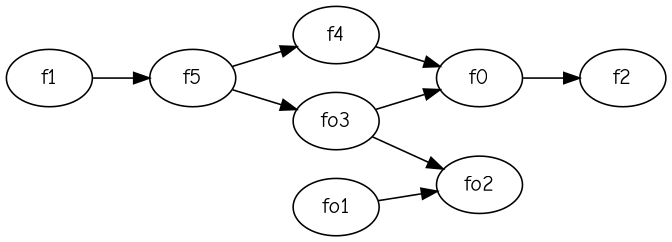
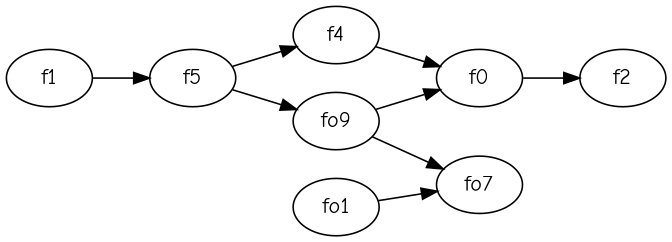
  strict digraph {
    fontname="Comic Neue"
    rankdir=LR
    node [fontname="Comic Neue"]
    edge [fontname="Comic Neue" weight=2]
    f1
    f5
    n3 [label=f0]
    f4
    f2
-   fo3
-   fo2
+   fo3 [label=fo9]
+   fo2 [label=fo7]
    fo1
    f1 -> f5
    f5 -> f4
    f5 -> fo3
    n3 -> f2
    f4 -> n3
    fo3 -> n3
    fo3 -> fo2
    fo1 -> fo2
  }
